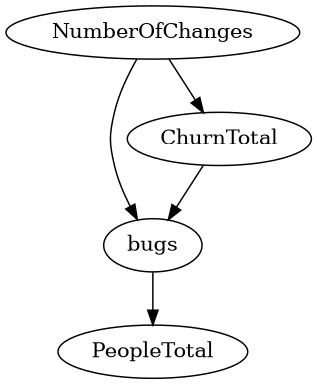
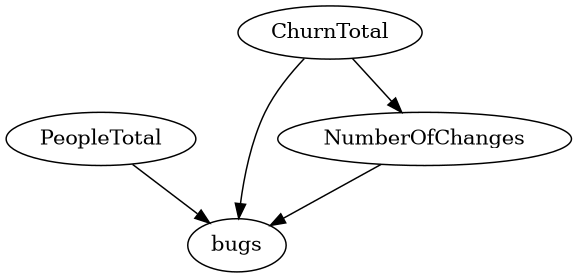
  digraph {
    PeopleTotal
    bugs
    NumberOfChanges
    ChurnTotal
-   bugs -> PeopleTotal
+   PeopleTotal -> bugs
    NumberOfChanges -> bugs
    ChurnTotal -> bugs
-   NumberOfChanges -> ChurnTotal
+   ChurnTotal -> NumberOfChanges
  }
